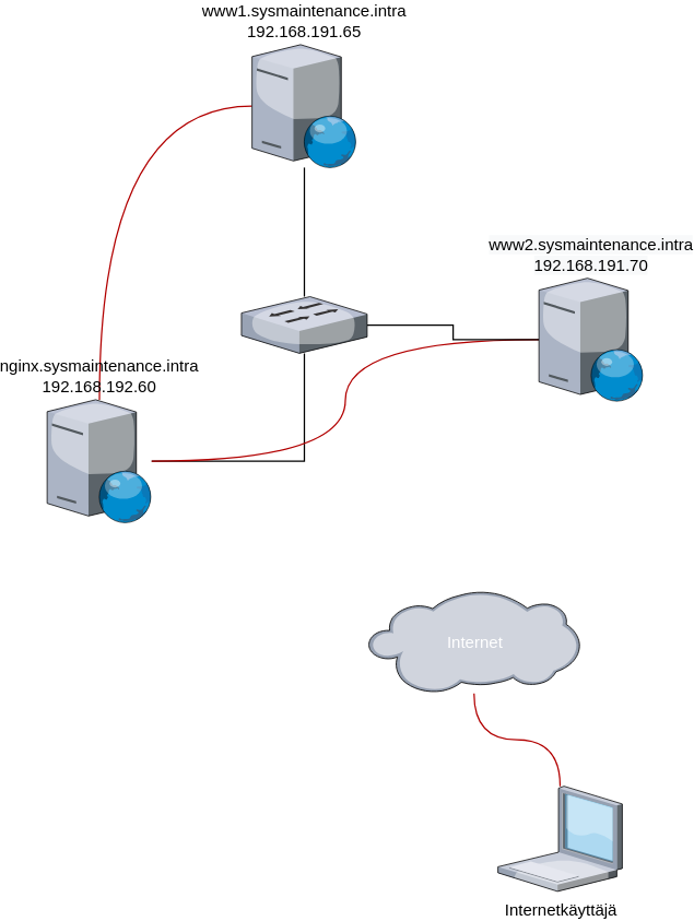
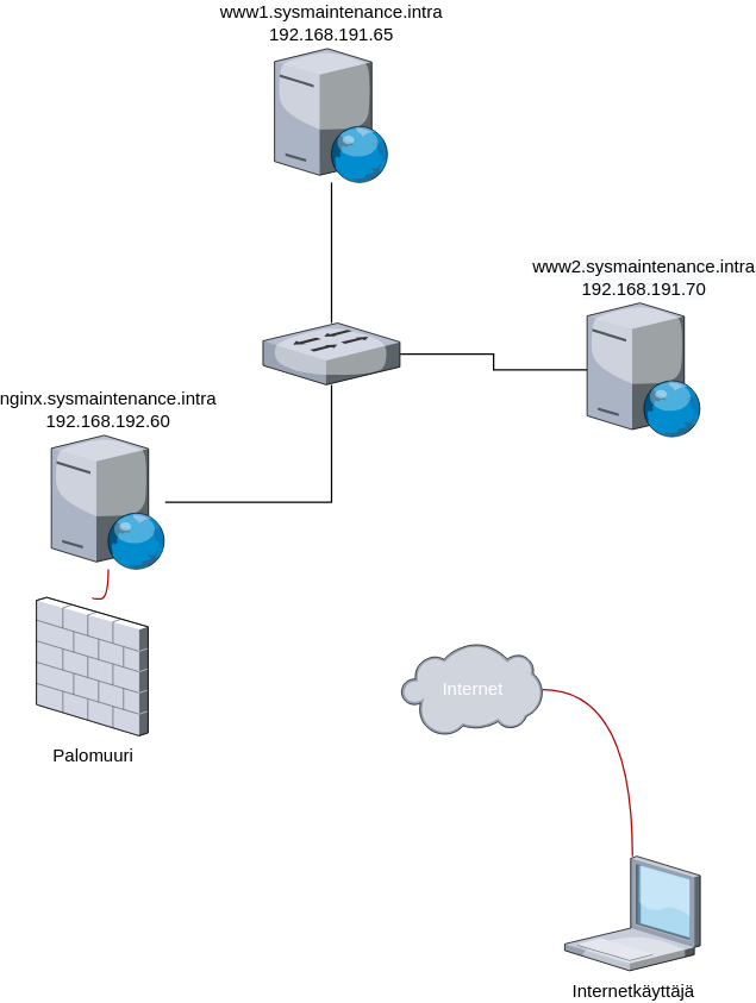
  <mxCell id="0" />
  <mxCell id="1" parent="0" />
  <mxCell id="2" style="edgeStyle=orthogonalEdgeStyle;rounded=0;orthogonalLoop=1;jettySize=auto;html=1;startArrow=none;startFill=0;endArrow=none;endFill=0;" edge="1" parent="1" source="4" target="11"><mxGeometry relative="1" as="geometry" /></mxCell>
- <mxCell id="3" style="edgeStyle=orthogonalEdgeStyle;curved=1;orthogonalLoop=1;jettySize=auto;html=1;startArrow=none;startFill=0;endArrow=none;endFill=0;fillColor=#e51400;strokeColor=#B20000;" edge="1" parent="1" source="4" target="8"><mxGeometry relative="1" as="geometry" /></mxCell>
  <mxCell id="4" value="www1.sysmaintenance.intra&lt;br&gt;192.168.191.65" style="verticalLabelPosition=top;sketch=0;aspect=fixed;html=1;verticalAlign=bottom;strokeColor=none;align=center;outlineConnect=0;shape=mxgraph.citrix.web_server;labelPosition=center;" vertex="1" parent="1"><mxGeometry x="180" y="20" width="76.5" height="90" as="geometry" /></mxCell>
  <mxCell id="5" style="edgeStyle=orthogonalEdgeStyle;rounded=0;orthogonalLoop=1;jettySize=auto;html=1;startArrow=none;startFill=0;endArrow=none;endFill=0;" edge="1" parent="1" source="8" target="11"><mxGeometry relative="1" as="geometry" /></mxCell>
- <mxCell id="6" style="edgeStyle=orthogonalEdgeStyle;curved=1;orthogonalLoop=1;jettySize=auto;html=1;startArrow=none;startFill=0;endArrow=none;endFill=0;fillColor=#e51400;strokeColor=#B20000;" edge="1" parent="1" source="8" target="10"><mxGeometry relative="1" as="geometry" /></mxCell>
+ <mxCell id="7" style="edgeStyle=orthogonalEdgeStyle;curved=1;orthogonalLoop=1;jettySize=auto;html=1;startArrow=none;startFill=0;endArrow=none;endFill=0;fillColor=#e51400;strokeColor=#B20000;" edge="1" parent="1" source="8" target="12"><mxGeometry relative="1" as="geometry" /></mxCell>
  <mxCell id="8" value="nginx.sysmaintenance.intra&lt;br&gt;192.168.192.60" style="verticalLabelPosition=top;sketch=0;aspect=fixed;html=1;verticalAlign=bottom;strokeColor=none;align=center;outlineConnect=0;shape=mxgraph.citrix.web_server;labelPosition=center;" vertex="1" parent="1"><mxGeometry x="30" y="280" width="76.5" height="90" as="geometry" /></mxCell>
  <mxCell id="9" style="edgeStyle=orthogonalEdgeStyle;rounded=0;orthogonalLoop=1;jettySize=auto;html=1;startArrow=none;startFill=0;endArrow=none;endFill=0;" edge="1" parent="1" source="10" target="11"><mxGeometry relative="1" as="geometry" /></mxCell>
  <mxCell id="10" value="&lt;br&gt;&lt;span style=&quot;color: rgb(0, 0, 0); font-family: Helvetica; font-size: 12px; font-style: normal; font-variant-ligatures: normal; font-variant-caps: normal; font-weight: 400; letter-spacing: normal; orphans: 2; text-align: center; text-indent: 0px; text-transform: none; widows: 2; word-spacing: 0px; -webkit-text-stroke-width: 0px; background-color: rgb(248, 249, 250); text-decoration-thickness: initial; text-decoration-style: initial; text-decoration-color: initial; float: none; display: inline !important;&quot;&gt;www2.sysmaintenance.intra&lt;/span&gt;&lt;br style=&quot;color: rgb(0, 0, 0); font-family: Helvetica; font-size: 12px; font-style: normal; font-variant-ligatures: normal; font-variant-caps: normal; font-weight: 400; letter-spacing: normal; orphans: 2; text-align: center; text-indent: 0px; text-transform: none; widows: 2; word-spacing: 0px; -webkit-text-stroke-width: 0px; background-color: rgb(248, 249, 250); text-decoration-thickness: initial; text-decoration-style: initial; text-decoration-color: initial;&quot;&gt;&lt;span style=&quot;color: rgb(0, 0, 0); font-family: Helvetica; font-size: 12px; font-style: normal; font-variant-ligatures: normal; font-variant-caps: normal; font-weight: 400; letter-spacing: normal; orphans: 2; text-align: center; text-indent: 0px; text-transform: none; widows: 2; word-spacing: 0px; -webkit-text-stroke-width: 0px; background-color: rgb(248, 249, 250); text-decoration-thickness: initial; text-decoration-style: initial; text-decoration-color: initial; float: none; display: inline !important;&quot;&gt;192.168.191.70&lt;/span&gt;&lt;br&gt;" style="verticalLabelPosition=top;sketch=0;aspect=fixed;html=1;verticalAlign=bottom;strokeColor=#B20000;align=center;outlineConnect=0;shape=mxgraph.citrix.web_server;labelPosition=center;fillColor=#e51400;fontColor=#ffffff;" vertex="1" parent="1"><mxGeometry x="390" y="191" width="76.5" height="90" as="geometry" /></mxCell>
  <mxCell id="11" value="" style="verticalLabelPosition=bottom;sketch=0;aspect=fixed;html=1;verticalAlign=top;strokeColor=none;align=center;outlineConnect=0;shape=mxgraph.citrix.switch;" vertex="1" parent="1"><mxGeometry x="172.25" y="204.5" width="92" height="41.5" as="geometry" /></mxCell>
+ <mxCell id="12" value="Palomuuri" style="verticalLabelPosition=bottom;sketch=0;aspect=fixed;html=1;verticalAlign=top;strokeColor=none;align=center;outlineConnect=0;shape=mxgraph.citrix.firewall;" vertex="1" parent="1"><mxGeometry x="20" y="389" width="75" height="93" as="geometry" /></mxCell>
  <mxCell id="13" style="edgeStyle=orthogonalEdgeStyle;curved=1;orthogonalLoop=1;jettySize=auto;html=1;startArrow=none;startFill=0;endArrow=none;endFill=0;fillColor=#e51400;strokeColor=#B20000;" edge="1" parent="1" source="14" target="15"><mxGeometry relative="1" as="geometry" /></mxCell>
- <mxCell id="14" value="Internet" style="verticalLabelPosition=middle;sketch=0;aspect=fixed;html=1;verticalAlign=middle;strokeColor=#B20000;align=center;outlineConnect=0;shape=mxgraph.citrix.cloud;labelPosition=center;fillColor=#e51400;fontColor=#ffffff;" vertex="1" parent="1"><mxGeometry x="265" y="420" width="155" height="75" as="geometry" /></mxCell>
- <mxCell id="15" value="Internetkäyttäjä" style="verticalLabelPosition=bottom;sketch=0;aspect=fixed;html=1;verticalAlign=top;strokeColor=none;align=center;outlineConnect=0;shape=mxgraph.citrix.laptop_1;" vertex="1" parent="1"><mxGeometry x="360" y="563" width="91" height="77" as="geometry" /></mxCell>
+ <mxCell id="14" value="Internet" style="verticalLabelPosition=middle;sketch=0;aspect=fixed;html=1;verticalAlign=middle;strokeColor=#B20000;align=center;outlineConnect=0;shape=mxgraph.citrix.cloud;labelPosition=center;fillColor=#e51400;fontColor=#ffffff;" vertex="1" parent="1"><mxGeometry x="265" y="420" width="95" height="62" as="geometry" /></mxCell>
+ <mxCell id="15" value="Internetkäyttäjä" style="verticalLabelPosition=bottom;sketch=0;aspect=fixed;html=1;verticalAlign=top;strokeColor=none;align=center;outlineConnect=0;shape=mxgraph.citrix.laptop_1;" vertex="1" parent="1"><mxGeometry x="375" y="563" width="91" height="77" as="geometry" /></mxCell>
